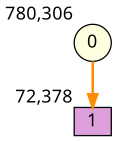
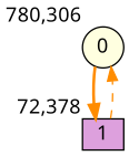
  digraph {
    bgcolor=white
    fontname="Noto Sans"
    node [fixedsize=true style=filled fontname="Noto Sans"]
    edge [color=darkorange fontname="Noto Sans"]
    0 [fillcolor=lightyellow height=0.3 shape=circle width=0.4 xlabel="780,306"]
    1 [fillcolor=plum height=0.3 shape=box width=0.4 xlabel="72,378"]
    0 -> 1 [style=bold]
+   1 -> 0 [style=dashed]
  }
